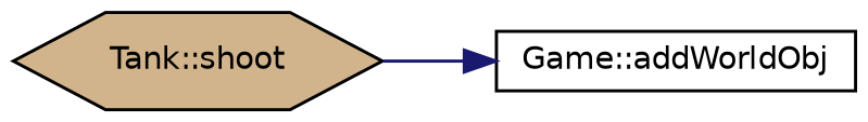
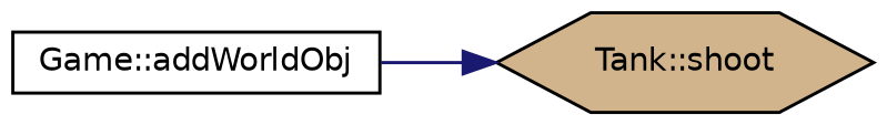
  digraph {
    rankdir=RL
    node [color=black fontname=Helvetica fontsize=10 style=filled]
    n1 [fillcolor=white fontcolor=black height=0.2 label="Game::addWorldObj" shape=box width=0.4]
    n2 [fillcolor=tan height=0.2 label="Tank::shoot" shape=hexagon width=0.4]
-   n1 -> n2 [color=midnightblue dir=back fontname=Helvetica fontsize=10 labelfontname=Helvetica labelfontsize=10 style=solid]
+   n2 -> n1 [color=midnightblue dir=back fontname=Helvetica fontsize=10 labelfontname=Helvetica labelfontsize=10 style=solid]
  }
